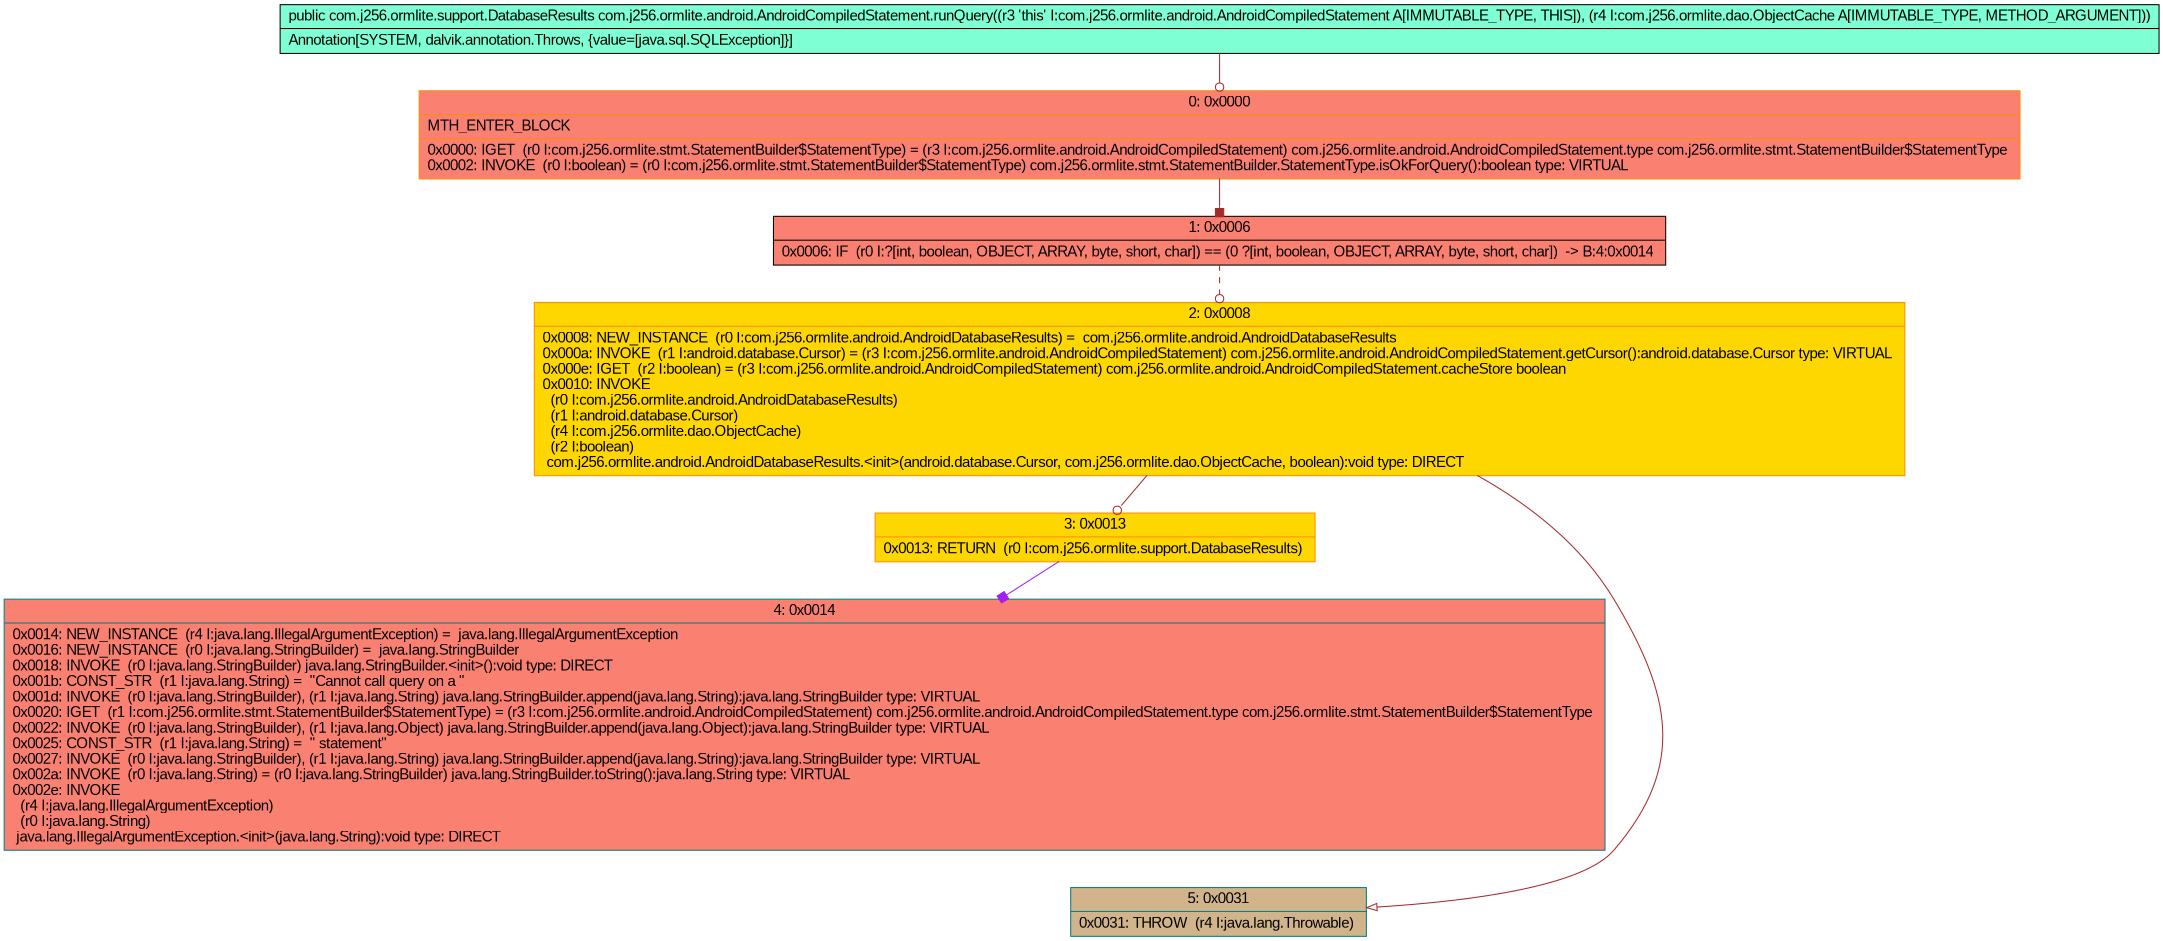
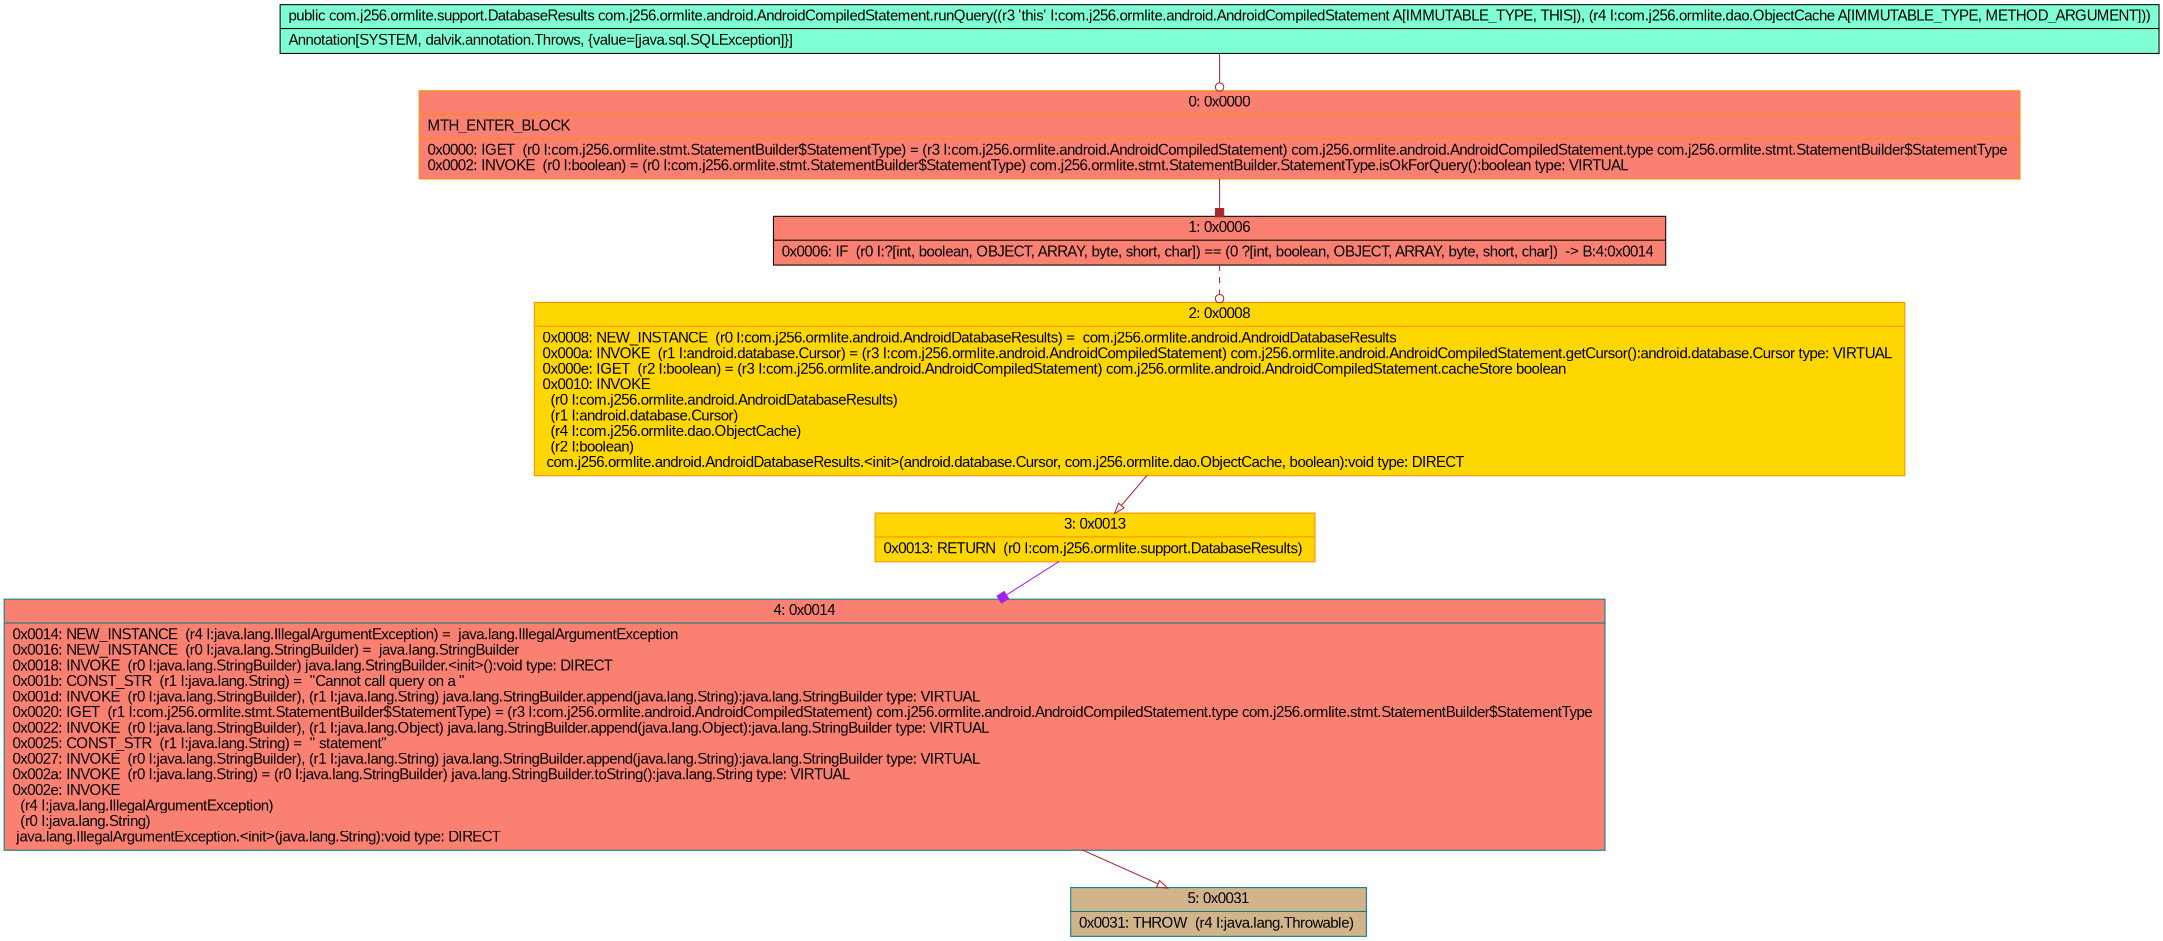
  digraph {
    fontname="Liberation Sans"
    node [color=darkorange fillcolor=salmon fontname="Liberation Sans" shape=record style=filled]
    edge [arrowhead=box color=brown fontname="Liberation Sans"]
    n1 [label="{0\:\ 0x0000|MTH_ENTER_BLOCK\l|0x0000: IGET  (r0 I:com.j256.ormlite.stmt.StatementBuilder$StatementType) = (r3 I:com.j256.ormlite.android.AndroidCompiledStatement) com.j256.ormlite.android.AndroidCompiledStatement.type com.j256.ormlite.stmt.StatementBuilder$StatementType \l0x0002: INVOKE  (r0 I:boolean) = (r0 I:com.j256.ormlite.stmt.StatementBuilder$StatementType) com.j256.ormlite.stmt.StatementBuilder.StatementType.isOkForQuery():boolean type: VIRTUAL \l}"]
    n2 [color=black label="{1\:\ 0x0006|0x0006: IF  (r0 I:?[int, boolean, OBJECT, ARRAY, byte, short, char]) == (0 ?[int, boolean, OBJECT, ARRAY, byte, short, char])  \-\> B:4:0x0014 \l}"]
    n3 [fillcolor=gold label="{2\:\ 0x0008|0x0008: NEW_INSTANCE  (r0 I:com.j256.ormlite.android.AndroidDatabaseResults) =  com.j256.ormlite.android.AndroidDatabaseResults \l0x000a: INVOKE  (r1 I:android.database.Cursor) = (r3 I:com.j256.ormlite.android.AndroidCompiledStatement) com.j256.ormlite.android.AndroidCompiledStatement.getCursor():android.database.Cursor type: VIRTUAL \l0x000e: IGET  (r2 I:boolean) = (r3 I:com.j256.ormlite.android.AndroidCompiledStatement) com.j256.ormlite.android.AndroidCompiledStatement.cacheStore boolean \l0x0010: INVOKE  \l  (r0 I:com.j256.ormlite.android.AndroidDatabaseResults)\l  (r1 I:android.database.Cursor)\l  (r4 I:com.j256.ormlite.dao.ObjectCache)\l  (r2 I:boolean)\l com.j256.ormlite.android.AndroidDatabaseResults.\<init\>(android.database.Cursor, com.j256.ormlite.dao.ObjectCache, boolean):void type: DIRECT \l}"]
    n4 [fillcolor=gold label="{3\:\ 0x0013|0x0013: RETURN  (r0 I:com.j256.ormlite.support.DatabaseResults) \l}"]
    n5 [color=teal label="{4\:\ 0x0014|0x0014: NEW_INSTANCE  (r4 I:java.lang.IllegalArgumentException) =  java.lang.IllegalArgumentException \l0x0016: NEW_INSTANCE  (r0 I:java.lang.StringBuilder) =  java.lang.StringBuilder \l0x0018: INVOKE  (r0 I:java.lang.StringBuilder) java.lang.StringBuilder.\<init\>():void type: DIRECT \l0x001b: CONST_STR  (r1 I:java.lang.String) =  \"Cannot call query on a \" \l0x001d: INVOKE  (r0 I:java.lang.StringBuilder), (r1 I:java.lang.String) java.lang.StringBuilder.append(java.lang.String):java.lang.StringBuilder type: VIRTUAL \l0x0020: IGET  (r1 I:com.j256.ormlite.stmt.StatementBuilder$StatementType) = (r3 I:com.j256.ormlite.android.AndroidCompiledStatement) com.j256.ormlite.android.AndroidCompiledStatement.type com.j256.ormlite.stmt.StatementBuilder$StatementType \l0x0022: INVOKE  (r0 I:java.lang.StringBuilder), (r1 I:java.lang.Object) java.lang.StringBuilder.append(java.lang.Object):java.lang.StringBuilder type: VIRTUAL \l0x0025: CONST_STR  (r1 I:java.lang.String) =  \" statement\" \l0x0027: INVOKE  (r0 I:java.lang.StringBuilder), (r1 I:java.lang.String) java.lang.StringBuilder.append(java.lang.String):java.lang.StringBuilder type: VIRTUAL \l0x002a: INVOKE  (r0 I:java.lang.String) = (r0 I:java.lang.StringBuilder) java.lang.StringBuilder.toString():java.lang.String type: VIRTUAL \l0x002e: INVOKE  \l  (r4 I:java.lang.IllegalArgumentException)\l  (r0 I:java.lang.String)\l java.lang.IllegalArgumentException.\<init\>(java.lang.String):void type: DIRECT \l}"]
    n6 [color=teal fillcolor=tan label="{5\:\ 0x0031|0x0031: THROW  (r4 I:java.lang.Throwable) \l}"]
    n7 [color=black fillcolor=aquamarine label="{public com.j256.ormlite.support.DatabaseResults com.j256.ormlite.android.AndroidCompiledStatement.runQuery((r3 'this' I:com.j256.ormlite.android.AndroidCompiledStatement A[IMMUTABLE_TYPE, THIS]), (r4 I:com.j256.ormlite.dao.ObjectCache A[IMMUTABLE_TYPE, METHOD_ARGUMENT]))  | Annotation[SYSTEM, dalvik.annotation.Throws, \{value=[java.sql.SQLException]\}]\l}"]
    n1 -> n2
    n2 -> n3 [arrowhead=odot style=dashed]
-   n3 -> n4 [arrowhead=odot]
+   n3 -> n4 [arrowhead=onormal]
    n4 -> n5 [color=purple]
-   n3 -> n6 [arrowhead=onormal]
+   n5 -> n6 [arrowhead=onormal]
    n7 -> n1 [arrowhead=odot]
  }
